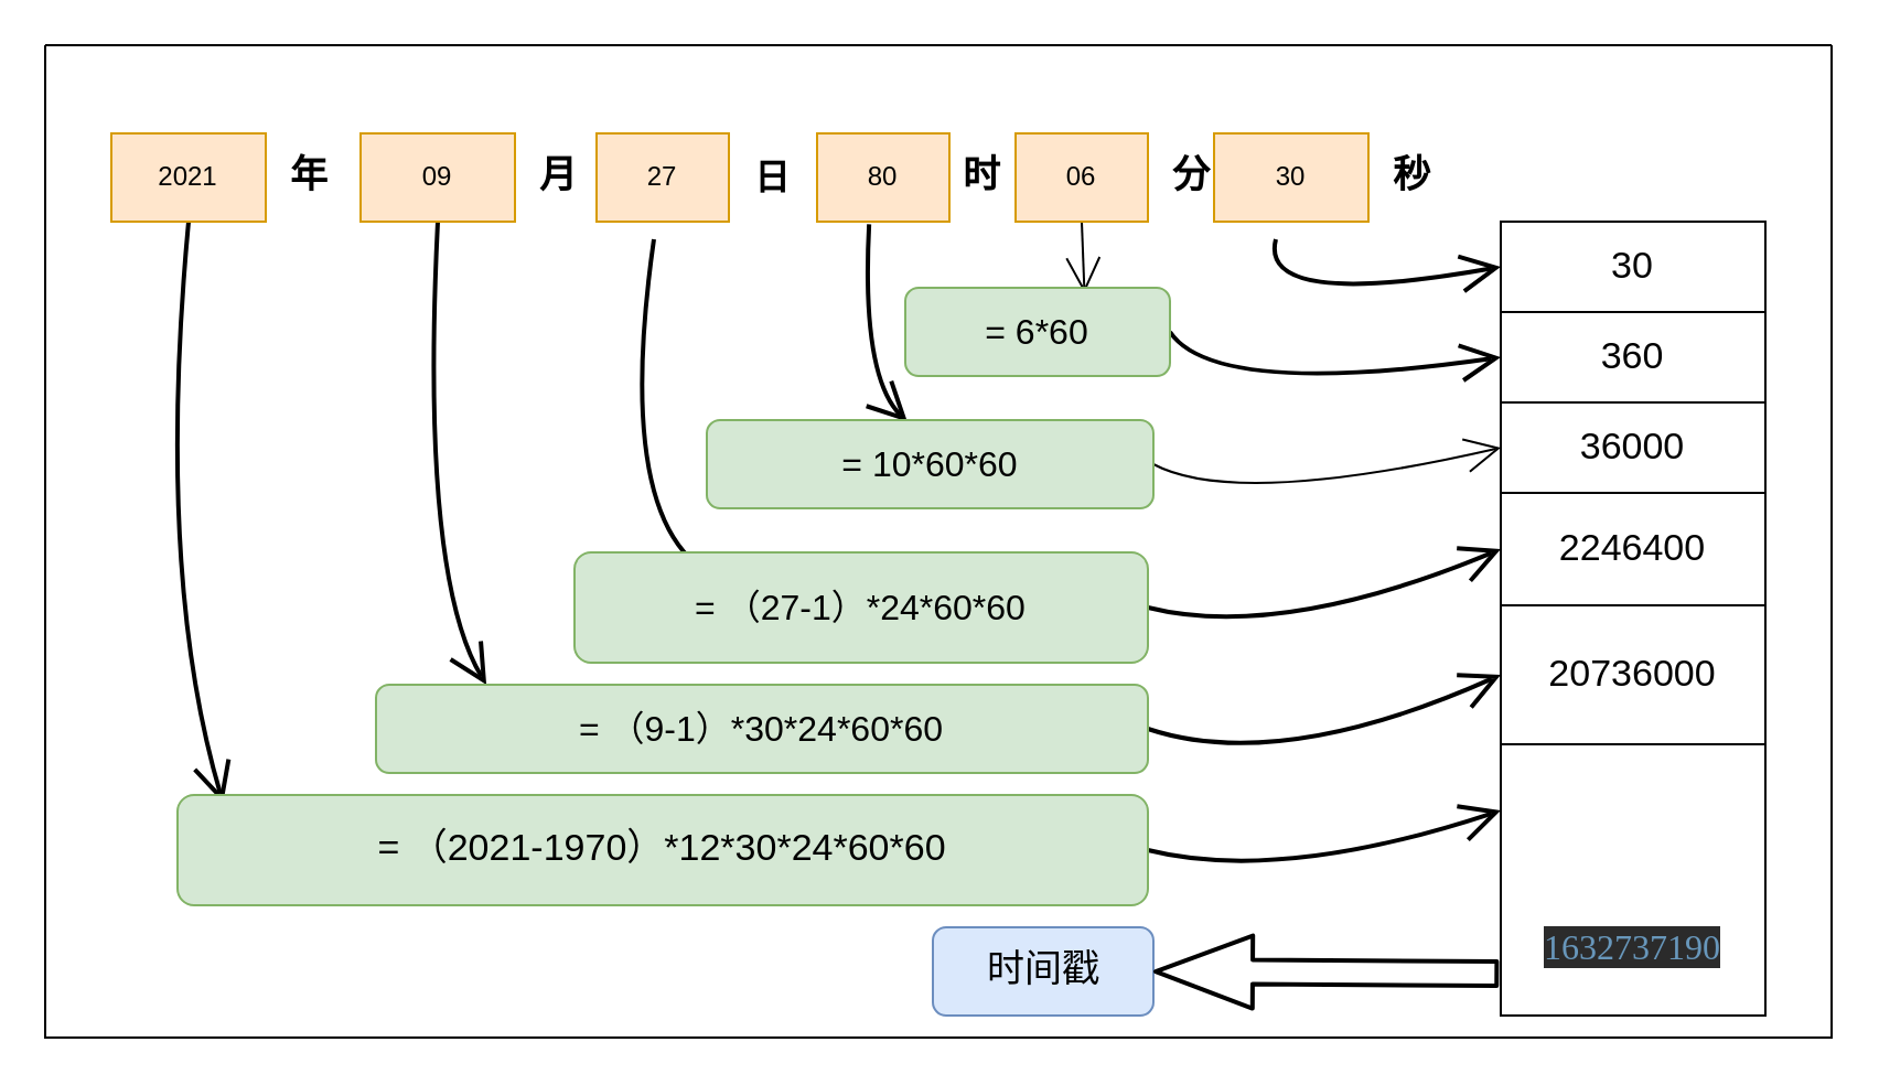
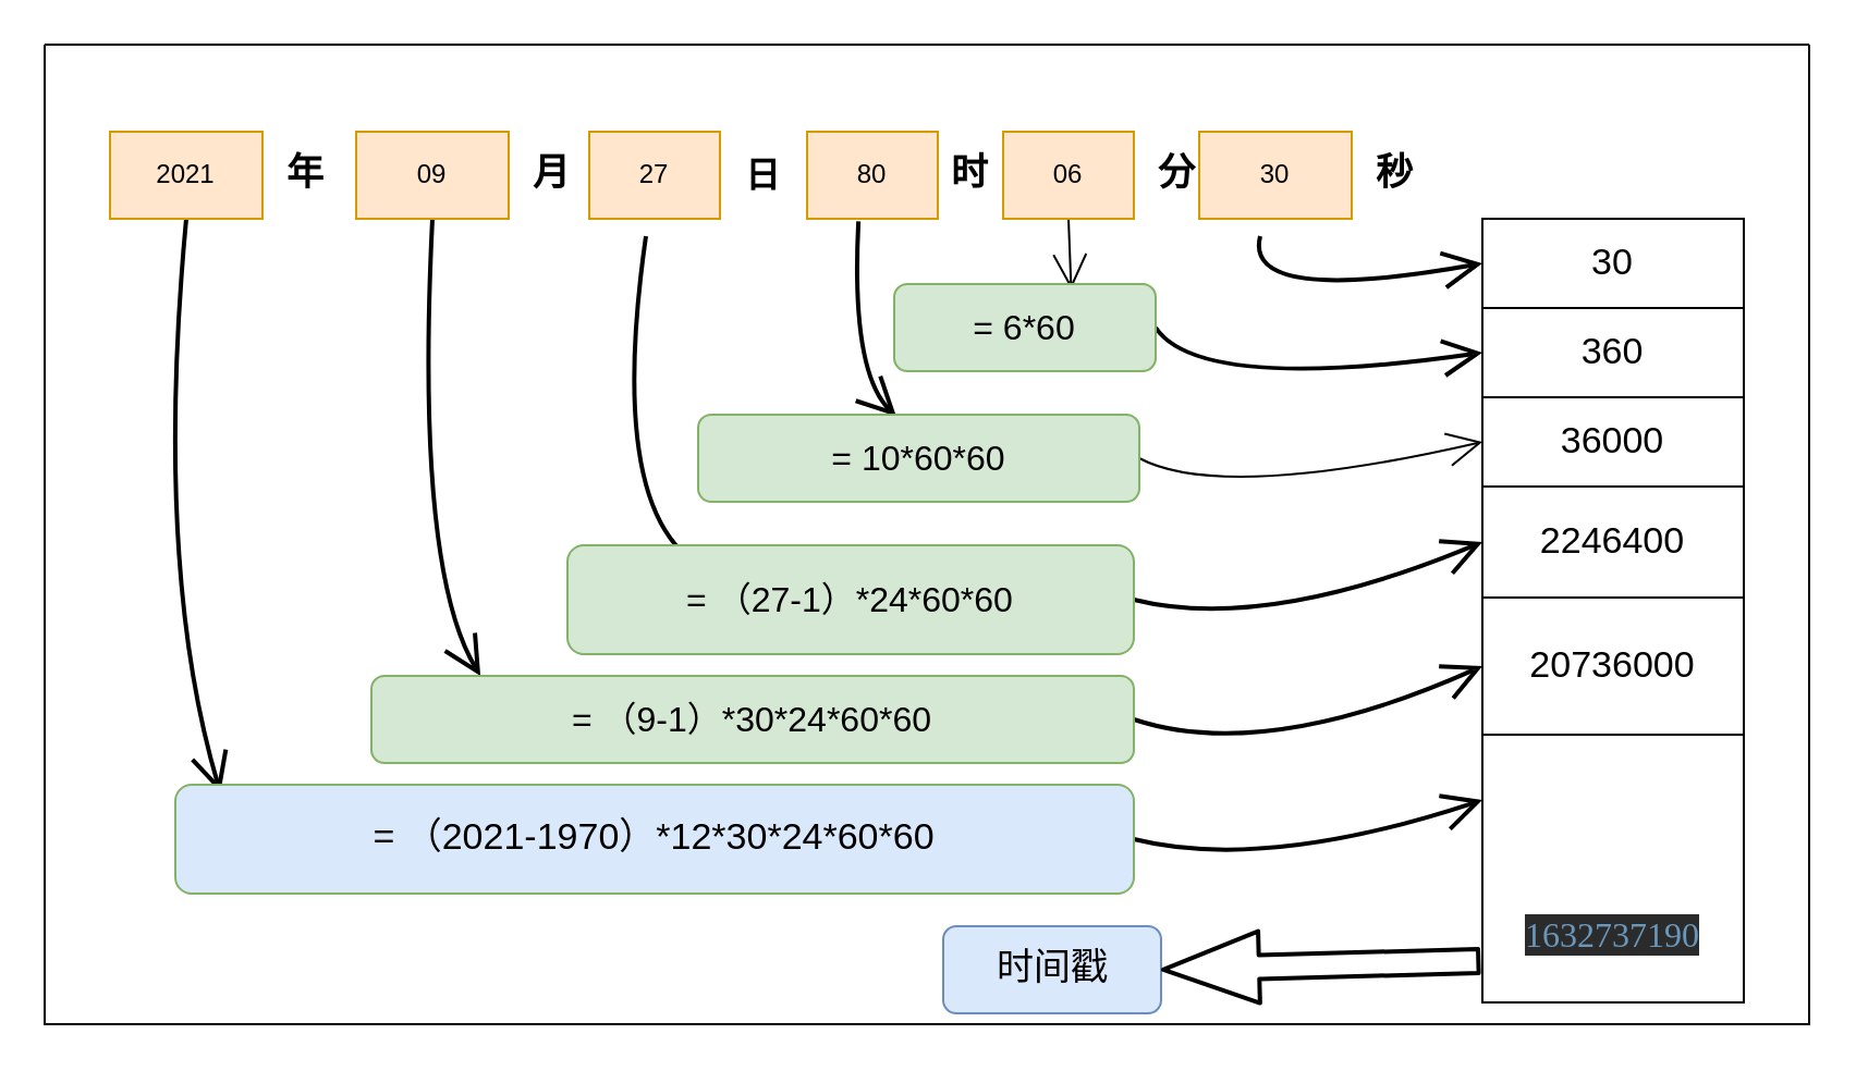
  <mxCell id="0" />
  <mxCell id="1" parent="0" />
  <mxCell id="2" value="" style="swimlane;startSize=0;hachureGap=4;pointerEvents=0;" vertex="1" parent="1"><mxGeometry x="20" y="20" width="810" height="450" as="geometry" /></mxCell>
  <mxCell id="3" style="edgeStyle=none;curved=1;rounded=0;orthogonalLoop=1;jettySize=auto;html=1;exitX=0.5;exitY=1;exitDx=0;exitDy=0;entryX=0.047;entryY=0.072;entryDx=0;entryDy=0;entryPerimeter=0;fontSize=17;endArrow=open;startSize=14;endSize=14;sourcePerimeterSpacing=8;targetPerimeterSpacing=8;strokeWidth=2;" edge="1" parent="2" source="4" target="44"><mxGeometry relative="1" as="geometry"><Array as="points"><mxPoint x="50" y="240" /></Array></mxGeometry></mxCell>
  <mxCell id="4" value="2021" style="rounded=0;whiteSpace=wrap;html=1;hachureGap=4;pointerEvents=0;fillColor=#ffe6cc;strokeColor=#d79b00;" vertex="1" parent="2"><mxGeometry x="30" y="40" width="70" height="40" as="geometry" /></mxCell>
  <mxCell id="5" style="edgeStyle=none;curved=1;rounded=0;orthogonalLoop=1;jettySize=auto;html=1;exitX=0.5;exitY=1;exitDx=0;exitDy=0;entryX=0.143;entryY=0;entryDx=0;entryDy=0;entryPerimeter=0;fontSize=17;endArrow=open;startSize=14;endSize=14;sourcePerimeterSpacing=8;targetPerimeterSpacing=8;strokeWidth=2;" edge="1" parent="2" source="6" target="20"><mxGeometry relative="1" as="geometry"><Array as="points"><mxPoint x="170" y="240" /></Array></mxGeometry></mxCell>
  <mxCell id="6" value="09" style="rounded=0;whiteSpace=wrap;html=1;hachureGap=4;pointerEvents=0;fillColor=#ffe6cc;strokeColor=#d79b00;" vertex="1" parent="2"><mxGeometry x="143" y="40" width="70" height="40" as="geometry" /></mxCell>
  <mxCell id="7" style="edgeStyle=none;curved=1;rounded=0;orthogonalLoop=1;jettySize=auto;html=1;entryX=0.2;entryY=0.048;entryDx=0;entryDy=0;entryPerimeter=0;fontSize=17;endArrow=none;startSize=14;endSize=14;sourcePerimeterSpacing=8;targetPerimeterSpacing=8;strokeWidth=2;" edge="1" parent="2" source="8" target="18"><mxGeometry relative="1" as="geometry"><Array as="points"><mxPoint x="260" y="200" /></Array></mxGeometry></mxCell>
  <mxCell id="8" value="27" style="rounded=0;whiteSpace=wrap;html=1;hachureGap=4;pointerEvents=0;fillColor=#ffe6cc;strokeColor=#d79b00;" vertex="1" parent="2"><mxGeometry x="250" y="40" width="60" height="40" as="geometry" /></mxCell>
  <mxCell id="9" style="edgeStyle=none;curved=1;rounded=0;orthogonalLoop=1;jettySize=auto;html=1;exitX=0.393;exitY=1.03;exitDx=0;exitDy=0;fontSize=17;endArrow=open;startSize=14;endSize=14;sourcePerimeterSpacing=8;targetPerimeterSpacing=8;entryX=0.449;entryY=0.02;entryDx=0;entryDy=0;entryPerimeter=0;exitPerimeter=0;strokeWidth=2;" edge="1" parent="2" source="10" target="16"><mxGeometry relative="1" as="geometry"><Array as="points"><mxPoint x="370" y="150" /></Array></mxGeometry></mxCell>
  <mxCell id="10" value="80" style="rounded=0;whiteSpace=wrap;html=1;hachureGap=4;pointerEvents=0;fillColor=#ffe6cc;strokeColor=#d79b00;" vertex="1" parent="2"><mxGeometry x="350" y="40" width="60" height="40" as="geometry" /></mxCell>
  <mxCell id="11" style="edgeStyle=none;curved=1;rounded=0;orthogonalLoop=1;jettySize=auto;html=1;exitX=0.5;exitY=1;exitDx=0;exitDy=0;fontSize=17;endArrow=open;startSize=14;endSize=14;sourcePerimeterSpacing=8;targetPerimeterSpacing=8;entryX=0.677;entryY=0.06;entryDx=0;entryDy=0;entryPerimeter=0;" edge="1" parent="2" source="12" target="14"><mxGeometry relative="1" as="geometry"><mxPoint x="470" y="120" as="targetPoint" /></mxGeometry></mxCell>
  <mxCell id="12" value="06" style="rounded=0;whiteSpace=wrap;html=1;hachureGap=4;pointerEvents=0;fillColor=#ffe6cc;strokeColor=#d79b00;" vertex="1" parent="2"><mxGeometry x="440" y="40" width="60" height="40" as="geometry" /></mxCell>
  <mxCell id="13" style="edgeStyle=none;curved=1;rounded=0;orthogonalLoop=1;jettySize=auto;html=1;exitX=1;exitY=0.5;exitDx=0;exitDy=0;entryX=0;entryY=0.5;entryDx=0;entryDy=0;fontSize=17;endArrow=open;startSize=14;endSize=14;sourcePerimeterSpacing=8;targetPerimeterSpacing=8;strokeWidth=2;" edge="1" parent="2" source="14" target="32"><mxGeometry relative="1" as="geometry"><Array as="points"><mxPoint x="530" y="160" /></Array></mxGeometry></mxCell>
  <mxCell id="14" value="= 6*60" style="rounded=1;whiteSpace=wrap;html=1;hachureGap=4;pointerEvents=0;fontSize=16;fillColor=#d5e8d4;strokeColor=#82b366;" vertex="1" parent="2"><mxGeometry x="390" y="110" width="120" height="40" as="geometry" /></mxCell>
  <mxCell id="15" style="edgeStyle=none;curved=1;rounded=0;orthogonalLoop=1;jettySize=auto;html=1;exitX=1;exitY=0.5;exitDx=0;exitDy=0;entryX=0;entryY=0.5;entryDx=0;entryDy=0;fontSize=17;endArrow=open;startSize=14;endSize=14;sourcePerimeterSpacing=8;targetPerimeterSpacing=8;strokeWidth=1;" edge="1" parent="2" source="16" target="34"><mxGeometry relative="1" as="geometry"><Array as="points"><mxPoint x="540" y="210" /></Array></mxGeometry></mxCell>
  <mxCell id="16" value="= 10*60*60" style="rounded=1;whiteSpace=wrap;html=1;hachureGap=4;pointerEvents=0;fontSize=16;fillColor=#d5e8d4;strokeColor=#82b366;" vertex="1" parent="2"><mxGeometry x="300" y="170" width="202.5" height="40" as="geometry" /></mxCell>
  <mxCell id="17" style="edgeStyle=none;curved=1;rounded=0;orthogonalLoop=1;jettySize=auto;html=1;exitX=1;exitY=0.5;exitDx=0;exitDy=0;entryX=0;entryY=0.5;entryDx=0;entryDy=0;fontSize=17;endArrow=open;startSize=14;endSize=14;sourcePerimeterSpacing=8;targetPerimeterSpacing=8;strokeWidth=2;" edge="1" parent="2" source="18" target="36"><mxGeometry relative="1" as="geometry"><Array as="points"><mxPoint x="560" y="270" /></Array></mxGeometry></mxCell>
  <mxCell id="18" value="= （27-1）*24*60*60" style="rounded=1;whiteSpace=wrap;html=1;hachureGap=4;pointerEvents=0;fontSize=16;fillColor=#d5e8d4;strokeColor=#82b366;" vertex="1" parent="2"><mxGeometry x="240" y="230" width="260" height="50" as="geometry" /></mxCell>
  <mxCell id="19" style="edgeStyle=none;curved=1;rounded=0;orthogonalLoop=1;jettySize=auto;html=1;exitX=1;exitY=0.5;exitDx=0;exitDy=0;entryX=0;entryY=0.5;entryDx=0;entryDy=0;fontSize=17;endArrow=open;startSize=14;endSize=14;sourcePerimeterSpacing=8;targetPerimeterSpacing=8;strokeWidth=2;" edge="1" parent="2" source="20" target="38"><mxGeometry relative="1" as="geometry"><Array as="points"><mxPoint x="560" y="330" /></Array></mxGeometry></mxCell>
  <mxCell id="20" value="= （9-1）*30*24*60*60" style="rounded=1;whiteSpace=wrap;html=1;hachureGap=4;pointerEvents=0;fontSize=16;fillColor=#d5e8d4;strokeColor=#82b366;" vertex="1" parent="2"><mxGeometry x="150" y="290" width="350" height="40" as="geometry" /></mxCell>
  <mxCell id="21" style="edgeStyle=none;curved=1;rounded=0;orthogonalLoop=1;jettySize=auto;html=1;entryX=0;entryY=0.5;entryDx=0;entryDy=0;fontSize=17;endArrow=open;startSize=14;endSize=14;sourcePerimeterSpacing=8;targetPerimeterSpacing=8;strokeWidth=2;" edge="1" parent="2" source="22" target="30"><mxGeometry relative="1" as="geometry"><Array as="points"><mxPoint x="550" y="120" /></Array></mxGeometry></mxCell>
  <mxCell id="22" value="30" style="rounded=0;whiteSpace=wrap;html=1;hachureGap=4;pointerEvents=0;fillColor=#ffe6cc;strokeColor=#d79b00;" vertex="1" parent="2"><mxGeometry x="530" y="40" width="70" height="40" as="geometry" /></mxCell>
  <mxCell id="23" value="年" style="text;html=1;strokeColor=none;fillColor=none;align=center;verticalAlign=middle;whiteSpace=wrap;rounded=0;hachureGap=4;pointerEvents=0;fontSize=17;fontStyle=1" vertex="1" parent="2"><mxGeometry x="100" y="50" width="40" height="20" as="geometry" /></mxCell>
  <mxCell id="24" value="月" style="text;html=1;strokeColor=none;fillColor=none;align=center;verticalAlign=middle;whiteSpace=wrap;rounded=0;hachureGap=4;pointerEvents=0;fontStyle=1;fontSize=17;" vertex="1" parent="2"><mxGeometry x="213" y="50" width="40" height="20" as="geometry" /></mxCell>
  <mxCell id="25" value="日" style="text;html=1;strokeColor=none;fillColor=none;align=center;verticalAlign=middle;whiteSpace=wrap;rounded=0;hachureGap=4;pointerEvents=0;fontSize=16;fontStyle=1" vertex="1" parent="2"><mxGeometry x="310" y="50" width="40" height="20" as="geometry" /></mxCell>
  <mxCell id="26" value="时" style="text;html=1;strokeColor=none;fillColor=none;align=center;verticalAlign=middle;whiteSpace=wrap;rounded=0;hachureGap=4;pointerEvents=0;fontSize=17;fontStyle=1" vertex="1" parent="2"><mxGeometry x="405" y="50" width="40" height="20" as="geometry" /></mxCell>
  <mxCell id="27" value="分" style="text;html=1;strokeColor=none;fillColor=none;align=center;verticalAlign=middle;whiteSpace=wrap;rounded=0;hachureGap=4;pointerEvents=0;fontSize=17;fontStyle=1" vertex="1" parent="2"><mxGeometry x="500" y="50" width="40" height="20" as="geometry" /></mxCell>
  <mxCell id="28" value="秒" style="text;html=1;strokeColor=none;fillColor=none;align=center;verticalAlign=middle;whiteSpace=wrap;rounded=0;hachureGap=4;pointerEvents=0;fontSize=17;fontStyle=1" vertex="1" parent="2"><mxGeometry x="600" y="50" width="40" height="20" as="geometry" /></mxCell>
  <mxCell id="29" value="" style="shape=table;startSize=0;container=1;collapsible=0;childLayout=tableLayout;hachureGap=4;pointerEvents=0;fontSize=17;" vertex="1" parent="2"><mxGeometry x="660" y="80" width="120" height="360" as="geometry" /></mxCell>
  <mxCell id="30" value="" style="shape=partialRectangle;collapsible=0;dropTarget=0;pointerEvents=0;fillColor=none;top=0;left=0;bottom=0;right=0;points=[[0,0.5],[1,0.5]];portConstraint=eastwest;hachureGap=4;fontSize=17;" vertex="1" parent="29"><mxGeometry width="120" height="41" as="geometry" /></mxCell>
  <mxCell id="31" value="30" style="shape=partialRectangle;html=1;whiteSpace=wrap;connectable=0;overflow=hidden;fillColor=none;top=0;left=0;bottom=0;right=0;pointerEvents=1;hachureGap=4;fontSize=17;" vertex="1" parent="30"><mxGeometry width="120" height="41" as="geometry"><mxRectangle width="120" height="41" as="alternateBounds" /></mxGeometry></mxCell>
  <mxCell id="32" value="" style="shape=partialRectangle;collapsible=0;dropTarget=0;pointerEvents=0;fillColor=none;top=0;left=0;bottom=0;right=0;points=[[0,0.5],[1,0.5]];portConstraint=eastwest;hachureGap=4;fontSize=17;" vertex="1" parent="29"><mxGeometry y="41" width="120" height="41" as="geometry" /></mxCell>
  <mxCell id="33" value="360" style="shape=partialRectangle;html=1;whiteSpace=wrap;connectable=0;overflow=hidden;fillColor=none;top=0;left=0;bottom=0;right=0;pointerEvents=1;hachureGap=4;fontSize=17;" vertex="1" parent="32"><mxGeometry width="120" height="41" as="geometry"><mxRectangle width="120" height="41" as="alternateBounds" /></mxGeometry></mxCell>
  <mxCell id="34" value="" style="shape=partialRectangle;collapsible=0;dropTarget=0;pointerEvents=0;fillColor=none;top=0;left=0;bottom=0;right=0;points=[[0,0.5],[1,0.5]];portConstraint=eastwest;hachureGap=4;fontSize=17;" vertex="1" parent="29"><mxGeometry y="82" width="120" height="41" as="geometry" /></mxCell>
  <mxCell id="35" value="36000" style="shape=partialRectangle;html=1;whiteSpace=wrap;connectable=0;overflow=hidden;fillColor=none;top=0;left=0;bottom=0;right=0;pointerEvents=1;hachureGap=4;fontSize=17;" vertex="1" parent="34"><mxGeometry width="120" height="41" as="geometry"><mxRectangle width="120" height="41" as="alternateBounds" /></mxGeometry></mxCell>
  <mxCell id="36" value="" style="shape=partialRectangle;collapsible=0;dropTarget=0;pointerEvents=0;fillColor=none;top=0;left=0;bottom=0;right=0;points=[[0,0.5],[1,0.5]];portConstraint=eastwest;hachureGap=4;fontSize=17;" vertex="1" parent="29"><mxGeometry y="123" width="120" height="51" as="geometry" /></mxCell>
  <mxCell id="37" value="2246400" style="shape=partialRectangle;html=1;whiteSpace=wrap;connectable=0;overflow=hidden;fillColor=none;top=0;left=0;bottom=0;right=0;pointerEvents=1;hachureGap=4;fontSize=17;" vertex="1" parent="36"><mxGeometry width="120" height="51" as="geometry"><mxRectangle width="120" height="51" as="alternateBounds" /></mxGeometry></mxCell>
  <mxCell id="38" value="" style="shape=partialRectangle;collapsible=0;dropTarget=0;pointerEvents=0;fillColor=none;top=0;left=0;bottom=0;right=0;points=[[0,0.5],[1,0.5]];portConstraint=eastwest;hachureGap=4;fontSize=17;" vertex="1" parent="29"><mxGeometry y="174" width="120" height="63" as="geometry" /></mxCell>
  <mxCell id="39" value="20736000" style="shape=partialRectangle;html=1;whiteSpace=wrap;connectable=0;overflow=hidden;fillColor=none;top=0;left=0;bottom=0;right=0;pointerEvents=1;hachureGap=4;fontSize=17;" vertex="1" parent="38"><mxGeometry width="120" height="63" as="geometry"><mxRectangle width="120" height="63" as="alternateBounds" /></mxGeometry></mxCell>
  <mxCell id="40" value="" style="shape=partialRectangle;collapsible=0;dropTarget=0;pointerEvents=0;fillColor=none;top=0;left=0;bottom=0;right=0;points=[[0,0.5],[1,0.5]];portConstraint=eastwest;hachureGap=4;fontSize=17;" vertex="1" parent="29"><mxGeometry y="237" width="120" height="60" as="geometry" /></mxCell>
  <mxCell id="41" style="shape=partialRectangle;collapsible=0;dropTarget=0;pointerEvents=0;fillColor=none;top=0;left=0;bottom=0;right=0;points=[[0,0.5],[1,0.5]];portConstraint=eastwest;hachureGap=4;fontSize=17;" vertex="1" parent="29"><mxGeometry y="297" width="120" height="63" as="geometry" /></mxCell>
  <mxCell id="42" value="&lt;pre style=&quot;background-color: #2b2b2b ; color: #a9b7c6 ; font-family: &amp;#34;droid sans mono&amp;#34; ; font-size: 12.0pt&quot;&gt;&lt;span style=&quot;color: #6897bb&quot;&gt;1632737190&lt;/span&gt;&lt;/pre&gt;" style="shape=partialRectangle;html=1;whiteSpace=wrap;connectable=0;overflow=hidden;fillColor=none;top=0;left=0;bottom=0;right=0;pointerEvents=1;hachureGap=4;fontSize=17;" vertex="1" parent="41"><mxGeometry width="120" height="63" as="geometry"><mxRectangle width="120" height="63" as="alternateBounds" /></mxGeometry></mxCell>
  <mxCell id="43" style="edgeStyle=none;curved=1;rounded=0;orthogonalLoop=1;jettySize=auto;html=1;exitX=1;exitY=0.5;exitDx=0;exitDy=0;entryX=0;entryY=0.5;entryDx=0;entryDy=0;fontSize=17;endArrow=open;startSize=14;endSize=14;sourcePerimeterSpacing=8;targetPerimeterSpacing=8;strokeWidth=2;" edge="1" parent="2" source="44" target="40"><mxGeometry relative="1" as="geometry"><Array as="points"><mxPoint x="560" y="380" /></Array></mxGeometry></mxCell>
- <mxCell id="44" value="= （2021-1970）*12*30*24*60*60" style="rounded=1;whiteSpace=wrap;html=1;hachureGap=4;pointerEvents=0;fontSize=17;fillColor=#d5e8d4;strokeColor=#82b366;" vertex="1" parent="2"><mxGeometry x="60" y="340" width="440" height="50" as="geometry" /></mxCell>
- <mxCell id="45" value="时间戳" style="rounded=1;whiteSpace=wrap;html=1;hachureGap=4;pointerEvents=0;fontSize=17;fillColor=#dae8fc;strokeColor=#6c8ebf;" vertex="1" parent="2"><mxGeometry x="402.5" y="400" width="100" height="40" as="geometry" /></mxCell>
+ <mxCell id="44" value="= （2021-1970）*12*30*24*60*60" style="rounded=1;whiteSpace=wrap;html=1;hachureGap=4;pointerEvents=0;fontSize=17;fillColor=#dae8fc;strokeColor=#82b366;" vertex="1" parent="2"><mxGeometry x="60" y="340" width="440" height="50" as="geometry" /></mxCell>
+ <mxCell id="45" value="时间戳" style="rounded=1;whiteSpace=wrap;html=1;hachureGap=4;pointerEvents=0;fontSize=17;fillColor=#dae8fc;strokeColor=#6c8ebf;" vertex="1" parent="2"><mxGeometry x="412.5" y="405" width="100" height="40" as="geometry" /></mxCell>
  <mxCell id="46" value="" style="shape=flexArrow;endArrow=classic;html=1;fontSize=17;startSize=14;endSize=14;sourcePerimeterSpacing=8;targetPerimeterSpacing=8;exitX=-0.007;exitY=0.698;exitDx=0;exitDy=0;exitPerimeter=0;entryX=1;entryY=0.5;entryDx=0;entryDy=0;strokeWidth=2;" edge="1" parent="2" source="41" target="45"><mxGeometry width="50" height="50" relative="1" as="geometry"><mxPoint x="540" y="440" as="sourcePoint" /><mxPoint x="503" y="408" as="targetPoint" /></mxGeometry></mxCell>
